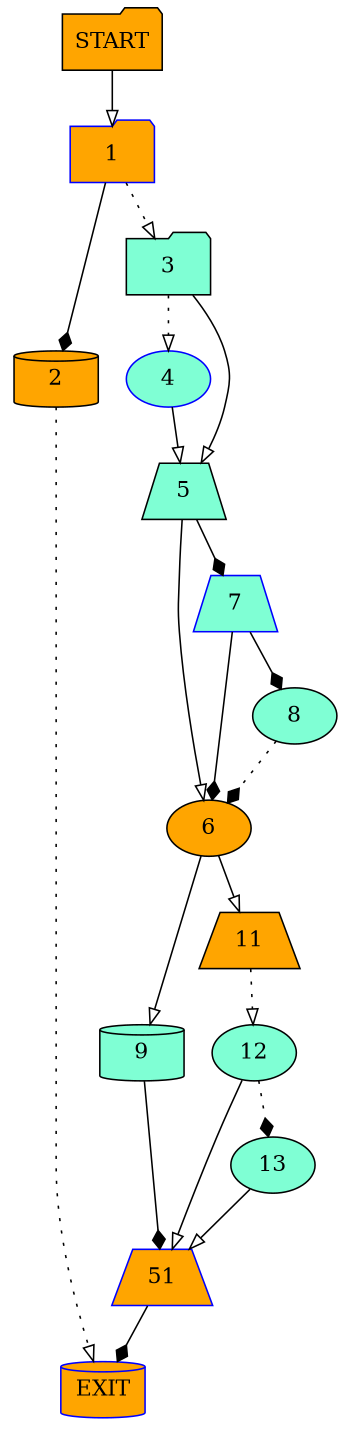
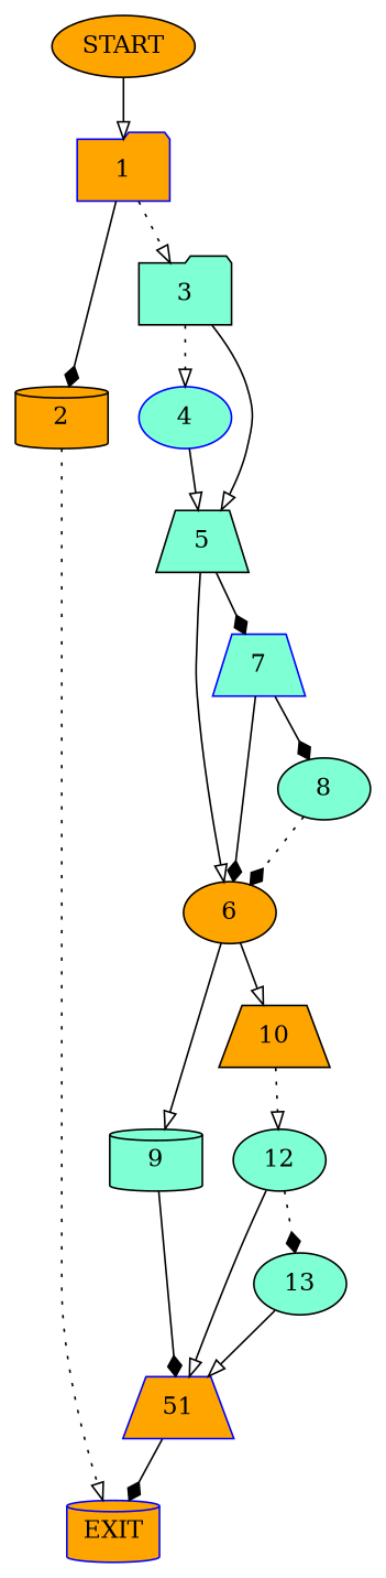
  digraph {
    node [color=black fillcolor=aquamarine shape=ellipse style=filled]
    edge [arrowhead=onormal style=solid]
-   n1 [fillcolor=orange label=START shape=folder]
+   n1 [fillcolor=orange label=START]
    1 [color=blue fillcolor=orange shape=folder]
    2 [fillcolor=orange shape=cylinder]
    3 [shape=folder]
    n5 [color=blue fillcolor=orange label=EXIT shape=cylinder]
    4 [color=blue]
    5 [shape=trapezium]
    6 [fillcolor=orange]
    7 [color=blue shape=trapezium]
    9 [shape=cylinder]
-   10 [fillcolor=orange shape=trapezium label=11]
+   10 [fillcolor=orange shape=trapezium]
    8
    n13 [color=blue fillcolor=orange label=51 shape=trapezium]
    12
    13
    n1 -> 1
    1 -> 2 [arrowhead=diamond]
    1 -> 3 [style=dotted]
    2 -> n5 [style=dotted]
    3 -> 4 [style=dotted]
    3 -> 5
    4 -> 5
    5 -> 6
    5 -> 7 [arrowhead=diamond]
    6 -> 9
    6 -> 10
    7 -> 6 [arrowhead=diamond]
    7 -> 8 [arrowhead=diamond]
    9 -> n13 [arrowhead=diamond]
    10 -> 12 [style=dotted]
    8 -> 6 [arrowhead=diamond style=dotted]
    n13 -> n5 [arrowhead=diamond]
    12 -> n13
    12 -> 13 [arrowhead=diamond style=dotted]
    13 -> n13
  }
